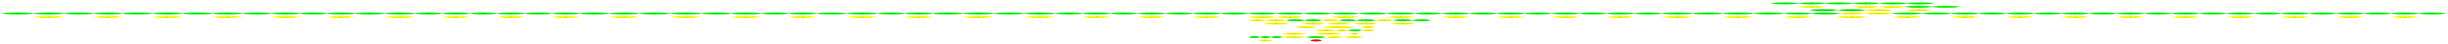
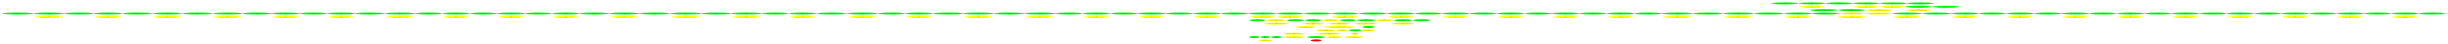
  digraph {
    fontname="IBM Plex Sans"
    rankdir=BT
    node [fillcolor=green fontname="IBM Plex Sans" style=filled]
    edge [fontname="IBM Plex Sans"]
    n1 [label="<spriteset>\nss_tail_light_16px_unflipped"]
    n2 [label="<spriteset>\nss_tail_light_16px_flipped"]
    n3 [label="<spriteset>\nss_tail_light_empty_unflipped"]
    n4 [fillcolor=yellow label="<switch>\nswitch_graphics_layer_tail_light_16px"]
-   n5 [fillcolor=yellow label="<spriteset>\nss_spritelayer_cargos_intermodal_cars_empty"]
+   n5 [label="<spriteset>\nss_spritelayer_cargos_intermodal_cars_empty"]
    n6 [label="<spriteset>\nss_spritelayer_cargos_intermodal_cars_default_16px_box_DFLT_0_unflipped"]
    n7 [label="<spriteset>\nss_spritelayer_cargos_intermodal_cars_default_16px_box_DFLT_0_flipped"]
    n8 [fillcolor=yellow label="<switch>\nswitch_spritelayer_cargos_intermodal_cars_default_16px_box_DFLT_0"]
    n9 [label="<spriteset>\nss_spritelayer_cargos_intermodal_cars_default_16px_box_DFLT_1_unflipped"]
    n10 [label="<spriteset>\nss_spritelayer_cargos_intermodal_cars_default_16px_box_DFLT_1_flipped"]
    n11 [fillcolor=yellow label="<switch>\nswitch_spritelayer_cargos_intermodal_cars_default_16px_box_DFLT_1"]
    n12 [label="<spriteset>\nss_spritelayer_cargos_intermodal_cars_default_16px_box_DFLT_2_unflipped"]
    n13 [label="<spriteset>\nss_spritelayer_cargos_intermodal_cars_default_16px_box_DFLT_2_flipped"]
    n14 [fillcolor=yellow label="<switch>\nswitch_spritelayer_cargos_intermodal_cars_default_16px_box_DFLT_2"]
    n15 [fillcolor=yellow label="<random_switch>\nswitch_spritelayer_cargos_intermodal_cars_random_default_16px_box_DFLT"]
    n16 [label="<spriteset>\nss_spritelayer_cargos_intermodal_cars_default_16px_chemicals_tank_DFLT_0_unflipped"]
    n17 [label="<spriteset>\nss_spritelayer_cargos_intermodal_cars_default_16px_chemicals_tank_DFLT_0_flipped"]
    n18 [fillcolor=yellow label="<switch>\nswitch_spritelayer_cargos_intermodal_cars_default_16px_chemicals_tank_DFLT_0"]
    n19 [label="<spriteset>\nss_spritelayer_cargos_intermodal_cars_default_16px_cryo_tank_DFLT_0_unflipped"]
    n20 [label="<spriteset>\nss_spritelayer_cargos_intermodal_cars_default_16px_cryo_tank_DFLT_0_flipped"]
    n21 [fillcolor=yellow label="<switch>\nswitch_spritelayer_cargos_intermodal_cars_default_16px_cryo_tank_DFLT_0"]
    n22 [label="<spriteset>\nss_spritelayer_cargos_intermodal_cars_default_16px_curtain_side_DFLT_0_unflipped"]
    n23 [label="<spriteset>\nss_spritelayer_cargos_intermodal_cars_default_16px_curtain_side_DFLT_0_flipped"]
    n24 [fillcolor=yellow label="<switch>\nswitch_spritelayer_cargos_intermodal_cars_default_16px_curtain_side_DFLT_0"]
    n25 [label="<spriteset>\nss_spritelayer_cargos_intermodal_cars_default_16px_edibles_tank_DFLT_0_unflipped"]
    n26 [label="<spriteset>\nss_spritelayer_cargos_intermodal_cars_default_16px_edibles_tank_DFLT_0_flipped"]
    n27 [fillcolor=yellow label="<switch>\nswitch_spritelayer_cargos_intermodal_cars_default_16px_edibles_tank_DFLT_0"]
    n28 [label="<spriteset>\nss_spritelayer_cargos_intermodal_cars_default_16px_livestock_DFLT_0_unflipped"]
    n29 [label="<spriteset>\nss_spritelayer_cargos_intermodal_cars_default_16px_livestock_DFLT_0_flipped"]
    n30 [fillcolor=yellow label="<switch>\nswitch_spritelayer_cargos_intermodal_cars_default_16px_livestock_DFLT_0"]
    n31 [label="<spriteset>\nss_spritelayer_cargos_intermodal_cars_default_16px_reefer_DFLT_0_unflipped"]
    n32 [label="<spriteset>\nss_spritelayer_cargos_intermodal_cars_default_16px_reefer_DFLT_0_flipped"]
    n33 [fillcolor=yellow label="<switch>\nswitch_spritelayer_cargos_intermodal_cars_default_16px_reefer_DFLT_0"]
    n34 [label="<spriteset>\nss_spritelayer_cargos_intermodal_cars_default_16px_tank_DFLT_0_unflipped"]
    n35 [label="<spriteset>\nss_spritelayer_cargos_intermodal_cars_default_16px_tank_DFLT_0_flipped"]
    n36 [fillcolor=yellow label="<switch>\nswitch_spritelayer_cargos_intermodal_cars_default_16px_tank_DFLT_0"]
    n37 [label="<spriteset>\nss_spritelayer_cargos_intermodal_cars_default_16px_wood_DFLT_0_unflipped"]
    n38 [label="<spriteset>\nss_spritelayer_cargos_intermodal_cars_default_16px_wood_DFLT_0_flipped"]
    n39 [fillcolor=yellow label="<switch>\nswitch_spritelayer_cargos_intermodal_cars_default_16px_wood_DFLT_0"]
    n40 [label="<spriteset>\nss_spritelayer_cargos_intermodal_cars_default_16px_curtain_side_TYRE_0_unflipped"]
    n41 [label="<spriteset>\nss_spritelayer_cargos_intermodal_cars_default_16px_curtain_side_TYRE_0_flipped"]
    n42 [fillcolor=yellow label="<switch>\nswitch_spritelayer_cargos_intermodal_cars_default_16px_curtain_side_TYRE_0"]
    n43 [label="<spriteset>\nss_spritelayer_cargos_intermodal_cars_default_16px_bulk_LIME_0_unflipped"]
    n44 [label="<spriteset>\nss_spritelayer_cargos_intermodal_cars_default_16px_bulk_LIME_0_flipped"]
    n45 [fillcolor=yellow label="<switch>\nswitch_spritelayer_cargos_intermodal_cars_default_16px_bulk_LIME_0"]
    n46 [label="<spriteset>\nss_spritelayer_cargos_intermodal_cars_default_16px_bulk_SAND_0_unflipped"]
    n47 [label="<spriteset>\nss_spritelayer_cargos_intermodal_cars_default_16px_bulk_SAND_0_flipped"]
    n48 [fillcolor=yellow label="<switch>\nswitch_spritelayer_cargos_intermodal_cars_default_16px_bulk_SAND_0"]
    n49 [label="<spriteset>\nss_spritelayer_cargos_intermodal_cars_default_16px_tank_OIL__0_unflipped"]
    n50 [label="<spriteset>\nss_spritelayer_cargos_intermodal_cars_default_16px_tank_OIL__0_flipped"]
    n51 [fillcolor=yellow label="<switch>\nswitch_spritelayer_cargos_intermodal_cars_default_16px_tank_OIL__0"]
    n52 [label="<spriteset>\nss_spritelayer_cargos_intermodal_cars_default_16px_curtain_side_VPTS_0_unflipped"]
    n53 [label="<spriteset>\nss_spritelayer_cargos_intermodal_cars_default_16px_curtain_side_VPTS_0_flipped"]
    n54 [fillcolor=yellow label="<switch>\nswitch_spritelayer_cargos_intermodal_cars_default_16px_curtain_side_VPTS_0"]
    n55 [label="<spriteset>\nss_spritelayer_cargos_intermodal_cars_default_16px_stake_flatrack_ALUM_0_unflipped"]
    n56 [label="<spriteset>\nss_spritelayer_cargos_intermodal_cars_default_16px_stake_flatrack_ALUM_0_flipped"]
    n57 [fillcolor=yellow label="<switch>\nswitch_spritelayer_cargos_intermodal_cars_default_16px_stake_flatrack_ALUM_0"]
    n58 [label="<spriteset>\nss_spritelayer_cargos_intermodal_cars_default_16px_curtain_side_VENG_0_unflipped"]
    n59 [label="<spriteset>\nss_spritelayer_cargos_intermodal_cars_default_16px_curtain_side_VENG_0_flipped"]
    n60 [fillcolor=yellow label="<switch>\nswitch_spritelayer_cargos_intermodal_cars_default_16px_curtain_side_VENG_0"]
    n61 [label="<spriteset>\nss_spritelayer_cargos_intermodal_cars_default_16px_bulk_POTA_0_unflipped"]
    n62 [label="<spriteset>\nss_spritelayer_cargos_intermodal_cars_default_16px_bulk_POTA_0_flipped"]
    n63 [fillcolor=yellow label="<switch>\nswitch_spritelayer_cargos_intermodal_cars_default_16px_bulk_POTA_0"]
    n64 [label="<spriteset>\nss_spritelayer_cargos_intermodal_cars_default_16px_stake_flatrack_STST_0_unflipped"]
    n65 [label="<spriteset>\nss_spritelayer_cargos_intermodal_cars_default_16px_stake_flatrack_STST_0_flipped"]
    n66 [fillcolor=yellow label="<switch>\nswitch_spritelayer_cargos_intermodal_cars_default_16px_stake_flatrack_STST_0"]
    n67 [label="<spriteset>\nss_spritelayer_cargos_intermodal_cars_default_16px_bulk_COAL_0_unflipped"]
    n68 [label="<spriteset>\nss_spritelayer_cargos_intermodal_cars_default_16px_bulk_COAL_0_flipped"]
    n69 [fillcolor=yellow label="<switch>\nswitch_spritelayer_cargos_intermodal_cars_default_16px_bulk_COAL_0"]
    n70 [label="<spriteset>\nss_spritelayer_cargos_intermodal_cars_default_16px_stake_flatrack_STAL_0_unflipped"]
    n71 [label="<spriteset>\nss_spritelayer_cargos_intermodal_cars_default_16px_stake_flatrack_STAL_0_flipped"]
    n72 [fillcolor=yellow label="<switch>\nswitch_spritelayer_cargos_intermodal_cars_default_16px_stake_flatrack_STAL_0"]
    n73 [label="<spriteset>\nss_spritelayer_cargos_intermodal_cars_default_16px_stake_flatrack_STCB_0_unflipped"]
    n74 [label="<spriteset>\nss_spritelayer_cargos_intermodal_cars_default_16px_stake_flatrack_STCB_0_flipped"]
    n75 [fillcolor=yellow label="<switch>\nswitch_spritelayer_cargos_intermodal_cars_default_16px_stake_flatrack_STCB_0"]
    n76 [label="<spriteset>\nss_spritelayer_cargos_intermodal_cars_default_16px_bulk_SCMT_0_unflipped"]
    n77 [label="<spriteset>\nss_spritelayer_cargos_intermodal_cars_default_16px_bulk_SCMT_0_flipped"]
    n78 [fillcolor=yellow label="<switch>\nswitch_spritelayer_cargos_intermodal_cars_default_16px_bulk_SCMT_0"]
    n79 [label="<spriteset>\nss_spritelayer_cargos_intermodal_cars_default_16px_bulk_PHOS_0_unflipped"]
    n80 [label="<spriteset>\nss_spritelayer_cargos_intermodal_cars_default_16px_bulk_PHOS_0_flipped"]
    n81 [fillcolor=yellow label="<switch>\nswitch_spritelayer_cargos_intermodal_cars_default_16px_bulk_PHOS_0"]
    n82 [label="<spriteset>\nss_spritelayer_cargos_intermodal_cars_default_16px_bulk_AORE_0_unflipped"]
    n83 [label="<spriteset>\nss_spritelayer_cargos_intermodal_cars_default_16px_bulk_AORE_0_flipped"]
    n84 [fillcolor=yellow label="<switch>\nswitch_spritelayer_cargos_intermodal_cars_default_16px_bulk_AORE_0"]
    n85 [label="<spriteset>\nss_spritelayer_cargos_intermodal_cars_default_16px_bulk_MNO2_0_unflipped"]
    n86 [label="<spriteset>\nss_spritelayer_cargos_intermodal_cars_default_16px_bulk_MNO2_0_flipped"]
    n87 [fillcolor=yellow label="<switch>\nswitch_spritelayer_cargos_intermodal_cars_default_16px_bulk_MNO2_0"]
    n88 [label="<spriteset>\nss_spritelayer_cargos_intermodal_cars_default_16px_bulk_CORE_0_unflipped"]
    n89 [label="<spriteset>\nss_spritelayer_cargos_intermodal_cars_default_16px_bulk_CORE_0_flipped"]
    n90 [fillcolor=yellow label="<switch>\nswitch_spritelayer_cargos_intermodal_cars_default_16px_bulk_CORE_0"]
    n91 [label="<spriteset>\nss_spritelayer_cargos_intermodal_cars_default_16px_tank_RUBR_0_unflipped"]
    n92 [label="<spriteset>\nss_spritelayer_cargos_intermodal_cars_default_16px_tank_RUBR_0_flipped"]
    n93 [fillcolor=yellow label="<switch>\nswitch_spritelayer_cargos_intermodal_cars_default_16px_tank_RUBR_0"]
    n94 [label="<spriteset>\nss_spritelayer_cargos_intermodal_cars_default_16px_bulk_IORE_0_unflipped"]
    n95 [label="<spriteset>\nss_spritelayer_cargos_intermodal_cars_default_16px_bulk_IORE_0_flipped"]
    n96 [fillcolor=yellow label="<switch>\nswitch_spritelayer_cargos_intermodal_cars_default_16px_bulk_IORE_0"]
    n97 [label="<spriteset>\nss_spritelayer_cargos_intermodal_cars_default_16px_tank_CTAR_0_unflipped"]
    n98 [label="<spriteset>\nss_spritelayer_cargos_intermodal_cars_default_16px_tank_CTAR_0_flipped"]
    n99 [fillcolor=yellow label="<switch>\nswitch_spritelayer_cargos_intermodal_cars_default_16px_tank_CTAR_0"]
    n100 [label="<spriteset>\nss_spritelayer_cargos_intermodal_cars_default_16px_bulk_NITR_0_unflipped"]
    n101 [label="<spriteset>\nss_spritelayer_cargos_intermodal_cars_default_16px_bulk_NITR_0_flipped"]
    n102 [fillcolor=yellow label="<switch>\nswitch_spritelayer_cargos_intermodal_cars_default_16px_bulk_NITR_0"]
    n103 [label="<spriteset>\nss_spritelayer_cargos_intermodal_cars_default_16px_bulk_CASS_0_unflipped"]
    n104 [label="<spriteset>\nss_spritelayer_cargos_intermodal_cars_default_16px_bulk_CASS_0_flipped"]
    n105 [fillcolor=yellow label="<switch>\nswitch_spritelayer_cargos_intermodal_cars_default_16px_bulk_CASS_0"]
    n106 [label="<spriteset>\nss_spritelayer_cargos_intermodal_cars_default_16px_tank_PETR_0_unflipped"]
    n107 [label="<spriteset>\nss_spritelayer_cargos_intermodal_cars_default_16px_tank_PETR_0_flipped"]
    n108 [fillcolor=yellow label="<switch>\nswitch_spritelayer_cargos_intermodal_cars_default_16px_tank_PETR_0"]
    n109 [label="<spriteset>\nss_spritelayer_cargos_intermodal_cars_default_16px_stake_flatrack_ZINC_0_unflipped"]
    n110 [label="<spriteset>\nss_spritelayer_cargos_intermodal_cars_default_16px_stake_flatrack_ZINC_0_flipped"]
    n111 [fillcolor=yellow label="<switch>\nswitch_spritelayer_cargos_intermodal_cars_default_16px_stake_flatrack_ZINC_0"]
    n112 [label="<spriteset>\nss_spritelayer_cargos_intermodal_cars_default_16px_stake_flatrack_PIPE_0_unflipped"]
    n113 [label="<spriteset>\nss_spritelayer_cargos_intermodal_cars_default_16px_stake_flatrack_PIPE_0_flipped"]
    n114 [fillcolor=yellow label="<switch>\nswitch_spritelayer_cargos_intermodal_cars_default_16px_stake_flatrack_PIPE_0"]
    n115 [label="<spriteset>\nss_spritelayer_cargos_intermodal_cars_default_16px_bulk_GRVL_0_unflipped"]
    n116 [label="<spriteset>\nss_spritelayer_cargos_intermodal_cars_default_16px_bulk_GRVL_0_flipped"]
    n117 [fillcolor=yellow label="<switch>\nswitch_spritelayer_cargos_intermodal_cars_default_16px_bulk_GRVL_0"]
    n118 [label="<spriteset>\nss_spritelayer_cargos_intermodal_cars_default_16px_cryo_tank_CHLO_0_unflipped"]
    n119 [label="<spriteset>\nss_spritelayer_cargos_intermodal_cars_default_16px_cryo_tank_CHLO_0_flipped"]
    n120 [fillcolor=yellow label="<switch>\nswitch_spritelayer_cargos_intermodal_cars_default_16px_cryo_tank_CHLO_0"]
    n121 [label="<spriteset>\nss_spritelayer_cargos_intermodal_cars_default_16px_bulk_COKE_0_unflipped"]
    n122 [label="<spriteset>\nss_spritelayer_cargos_intermodal_cars_default_16px_bulk_COKE_0_flipped"]
    n123 [fillcolor=yellow label="<switch>\nswitch_spritelayer_cargos_intermodal_cars_default_16px_bulk_COKE_0"]
    n124 [label="<spriteset>\nss_spritelayer_cargos_intermodal_cars_default_16px_bulk_KAOL_0_unflipped"]
    n125 [label="<spriteset>\nss_spritelayer_cargos_intermodal_cars_default_16px_bulk_KAOL_0_flipped"]
    n126 [fillcolor=yellow label="<switch>\nswitch_spritelayer_cargos_intermodal_cars_default_16px_bulk_KAOL_0"]
    n127 [label="<spriteset>\nss_spritelayer_cargos_intermodal_cars_default_16px_bulk_PORE_0_unflipped"]
    n128 [label="<spriteset>\nss_spritelayer_cargos_intermodal_cars_default_16px_bulk_PORE_0_flipped"]
    n129 [fillcolor=yellow label="<switch>\nswitch_spritelayer_cargos_intermodal_cars_default_16px_bulk_PORE_0"]
    n130 [label="<spriteset>\nss_spritelayer_cargos_intermodal_cars_default_16px_bulk_SGBT_0_unflipped"]
    n131 [label="<spriteset>\nss_spritelayer_cargos_intermodal_cars_default_16px_bulk_SGBT_0_flipped"]
    n132 [fillcolor=yellow label="<switch>\nswitch_spritelayer_cargos_intermodal_cars_default_16px_bulk_SGBT_0"]
    n133 [label="<spriteset>\nss_spritelayer_cargos_intermodal_cars_default_16px_bulk_SLAG_0_unflipped"]
    n134 [label="<spriteset>\nss_spritelayer_cargos_intermodal_cars_default_16px_bulk_SLAG_0_flipped"]
    n135 [fillcolor=yellow label="<switch>\nswitch_spritelayer_cargos_intermodal_cars_default_16px_bulk_SLAG_0"]
    n136 [label="<spriteset>\nss_spritelayer_cargos_intermodal_cars_default_16px_bulk_SALT_0_unflipped"]
    n137 [label="<spriteset>\nss_spritelayer_cargos_intermodal_cars_default_16px_bulk_SALT_0_flipped"]
    n138 [fillcolor=yellow label="<switch>\nswitch_spritelayer_cargos_intermodal_cars_default_16px_bulk_SALT_0"]
    n139 [label="<spriteset>\nss_spritelayer_cargos_intermodal_cars_default_16px_bulk_SASH_0_unflipped"]
    n140 [label="<spriteset>\nss_spritelayer_cargos_intermodal_cars_default_16px_bulk_SASH_0_flipped"]
    n141 [fillcolor=yellow label="<switch>\nswitch_spritelayer_cargos_intermodal_cars_default_16px_bulk_SASH_0"]
    n142 [label="<spriteset>\nss_spritelayer_cargos_intermodal_cars_default_16px_tank_SULP_0_unflipped"]
    n143 [label="<spriteset>\nss_spritelayer_cargos_intermodal_cars_default_16px_tank_SULP_0_flipped"]
    n144 [fillcolor=yellow label="<switch>\nswitch_spritelayer_cargos_intermodal_cars_default_16px_tank_SULP_0"]
    n145 [label="<spriteset>\nss_spritelayer_cargos_intermodal_cars_default_16px_bulk_CLAY_0_unflipped"]
    n146 [label="<spriteset>\nss_spritelayer_cargos_intermodal_cars_default_16px_bulk_CLAY_0_flipped"]
    n147 [fillcolor=yellow label="<switch>\nswitch_spritelayer_cargos_intermodal_cars_default_16px_bulk_CLAY_0"]
    n148 [fillcolor=yellow label="<switch>\nswitch_spritelayer_cargos_containers_check_cargo_class_liquid_default_16px"]
    n149 [fillcolor=yellow label="<switch>\nswitch_spritelayer_cargos_containers_check_cargo_class_refrigerated_default_16px"]
    n150 [fillcolor=yellow label="<switch>\nswitch_spritelayer_cargos_intermodal_cars_default_16px"]
    n151 [label="<switch>\nswitch_cargo_capacity_by_cargo_0"]
    n152 [fillcolor=yellow label="<switch>\nswitch_cargo_capacity_by_cargo_1"]
-   n153 [fillcolor=yellow label="<switch>\nswitch_cargo_capacity_by_cargo_2"]
+   n153 [label="<switch>\nswitch_cargo_capacity_by_cargo_2"]
    n154 [fillcolor=yellow label="<switch>\nswitch_bulk_capacity_by_cargo_3"]
    n155 [fillcolor=yellow label="<switch>\nswitch_cargo_capacity"]
    n156 [fillcolor=yellow label="<switch>\nintermodal_car_switch_colour_mapping_not_a_cargo_sprinter"]
    n157 [fillcolor=yellow label="<switch>\nintermodal_car_switch_colour_mapping_force_if_cargo_sprinter"]
    n158 [label="<spriteset>\nintermodal_car_pony_gen_4A_ss_default_unflipped"]
    n159 [label="<spriteset>\nintermodal_car_pony_gen_4A_ss_default_flipped"]
    n160 [fillcolor=yellow label="<switch>\nintermodal_car_pony_gen_4A_switch_graphics_platform_default"]
    n161 [label="<spriteset>\nintermodal_car_pony_gen_4A_ss_first_unflipped"]
    n162 [label="<spriteset>\nintermodal_car_pony_gen_4A_ss_first_flipped"]
    n163 [fillcolor=yellow label="<switch>\nintermodal_car_pony_gen_4A_switch_graphics_platform_first"]
    n164 [fillcolor=yellow label="<spriteset>\nintermodal_car_pony_gen_4A_ss_last_unflipped"]
    n165 [label="<spriteset>\nintermodal_car_pony_gen_4A_ss_last_flipped"]
    n166 [fillcolor=yellow label="<switch>\nintermodal_car_pony_gen_4A_switch_graphics_platform_last"]
    n167 [label="<spriteset>\nintermodal_car_pony_gen_4A_ss_middle_unflipped"]
    n168 [fillcolor=yellow label="<spriteset>\nintermodal_car_pony_gen_4A_ss_middle_flipped"]
    n169 [fillcolor=yellow label="<switch>\nintermodal_car_pony_gen_4A_switch_graphics_platform_middle"]
    n170 [fillcolor=yellow label="<switch>\nintermodal_car_pony_gen_4A_switch_graphics_platform_position_in_consist_entry_point"]
    n171 [fillcolor=yellow label="<switch>\nintermodal_car_pony_gen_4A_switch_graphics_containers_check_cargo"]
    n172 [fillcolor=yellow label="<switch>\nintermodal_car_pony_gen_4A_switch_graphics_containers"]
    n173 [fillcolor=yellow label="<switch>\nintermodal_car_pony_gen_4A_switch_graphics_vehicle"]
    n174 [label="<spriteset>\nintermodal_car_pony_gen_4A_ss_vehicle_purchase"]
    n175 [fillcolor=yellow label="<switch>\nintermodal_car_pony_gen_4A_switch_set_layers_register_more_sprites"]
    n176 [fillcolor=yellow label="<switch>\nintermodal_car_pony_gen_4A_switch_graphics"]
    n177 [fillcolor=yellow label="<switch>\nintermodal_car_pony_gen_4A_switch_cargo_capacity"]
    n178 [fillcolor=red label="<FEAT_TRAINS 3880>\nintermodal_car_pony_gen_4A"]
    n4 -> n1
    n4 -> n2
    n4 -> n3
    n8 -> n6
    n8 -> n7
    n11 -> n9
    n11 -> n10
    n14 -> n12
    n14 -> n13
    n15 -> n8
    n15 -> n11
    n15 -> n14
    n18 -> n16
    n18 -> n17
    n21 -> n19
    n21 -> n20
    n24 -> n22
    n24 -> n23
    n27 -> n25
    n27 -> n26
    n30 -> n28
    n30 -> n29
    n33 -> n31
    n33 -> n32
    n36 -> n34
    n36 -> n35
    n39 -> n37
    n39 -> n38
    n42 -> n40
    n42 -> n41
    n45 -> n43
    n45 -> n44
    n48 -> n46
    n48 -> n47
    n51 -> n49
    n51 -> n50
    n54 -> n52
    n54 -> n53
    n57 -> n55
    n57 -> n56
    n60 -> n58
    n60 -> n59
    n63 -> n61
    n63 -> n62
    n66 -> n64
    n66 -> n65
    n69 -> n67
    n69 -> n68
    n72 -> n70
    n72 -> n71
    n75 -> n73
    n75 -> n74
    n78 -> n76
    n78 -> n77
    n81 -> n79
    n81 -> n80
    n84 -> n82
    n84 -> n83
    n87 -> n85
    n87 -> n86
    n90 -> n88
    n90 -> n89
    n93 -> n91
    n93 -> n92
    n96 -> n94
    n96 -> n95
    n99 -> n97
    n99 -> n98
    n102 -> n100
    n102 -> n101
    n105 -> n103
    n105 -> n104
    n108 -> n106
    n108 -> n107
    n111 -> n109
    n111 -> n110
    n114 -> n112
    n114 -> n113
    n117 -> n115
    n117 -> n116
    n120 -> n118
    n120 -> n119
    n123 -> n121
    n123 -> n122
    n126 -> n124
    n126 -> n125
    n129 -> n127
    n129 -> n128
    n132 -> n130
    n132 -> n131
    n135 -> n133
    n135 -> n134
    n138 -> n136
    n138 -> n137
    n141 -> n139
    n141 -> n140
    n144 -> n142
    n144 -> n143
    n147 -> n145
    n147 -> n146
    n148 -> n15
    n148 -> n36
    n149 -> n33
    n149 -> n148
    n150 -> n18
    n150 -> n21
    n150 -> n24
    n150 -> n27
    n150 -> n30
    n150 -> n33
    n150 -> n39
    n150 -> n42
    n150 -> n45
    n150 -> n48
    n150 -> n51
    n150 -> n54
    n150 -> n57
    n150 -> n60
    n150 -> n63
    n150 -> n66
    n150 -> n69
    n150 -> n72
    n150 -> n75
    n150 -> n78
    n150 -> n81
    n150 -> n84
    n150 -> n87
    n150 -> n90
    n150 -> n93
    n150 -> n96
    n150 -> n99
    n150 -> n102
    n150 -> n105
    n150 -> n108
    n150 -> n111
    n150 -> n114
    n150 -> n117
    n150 -> n120
    n150 -> n123
    n150 -> n126
    n150 -> n129
    n150 -> n132
    n150 -> n135
    n150 -> n138
    n150 -> n141
    n150 -> n144
    n150 -> n147
    n150 -> n149
    n152 -> n153
    n155 -> n151
    n155 -> n152
    n155 -> n154
    n157 -> n156
    n160 -> n158
    n160 -> n159
    n163 -> n161
    n163 -> n162
    n166 -> n164
    n166 -> n165
    n169 -> n167
    n169 -> n168
    n170 -> n160
    n170 -> n163
    n170 -> n166
    n170 -> n169
    n171 -> n5
    n171 -> n150
    n172 -> n171
    n173 -> n170
    n173 -> n172
    n175 -> n173
    n176 -> n175
    n177 -> n155
    n178 -> n157
    n178 -> n172
    n178 -> n174
    n178 -> n176
    n178 -> n177
  }
